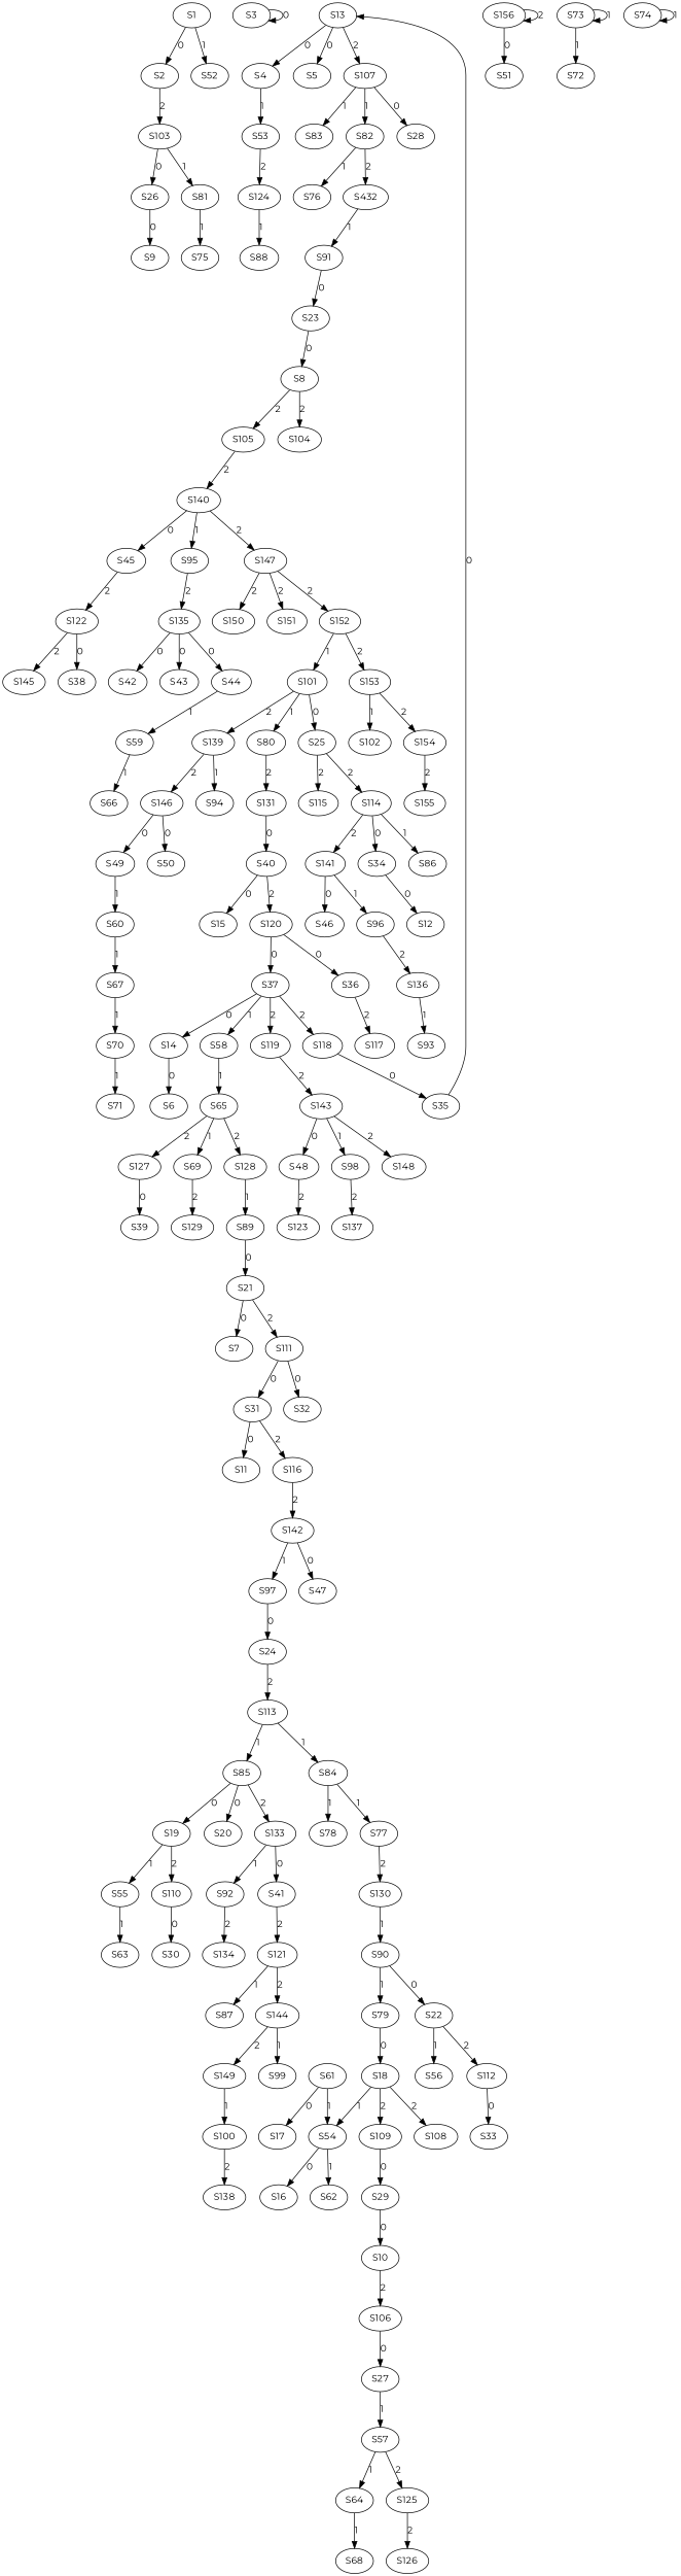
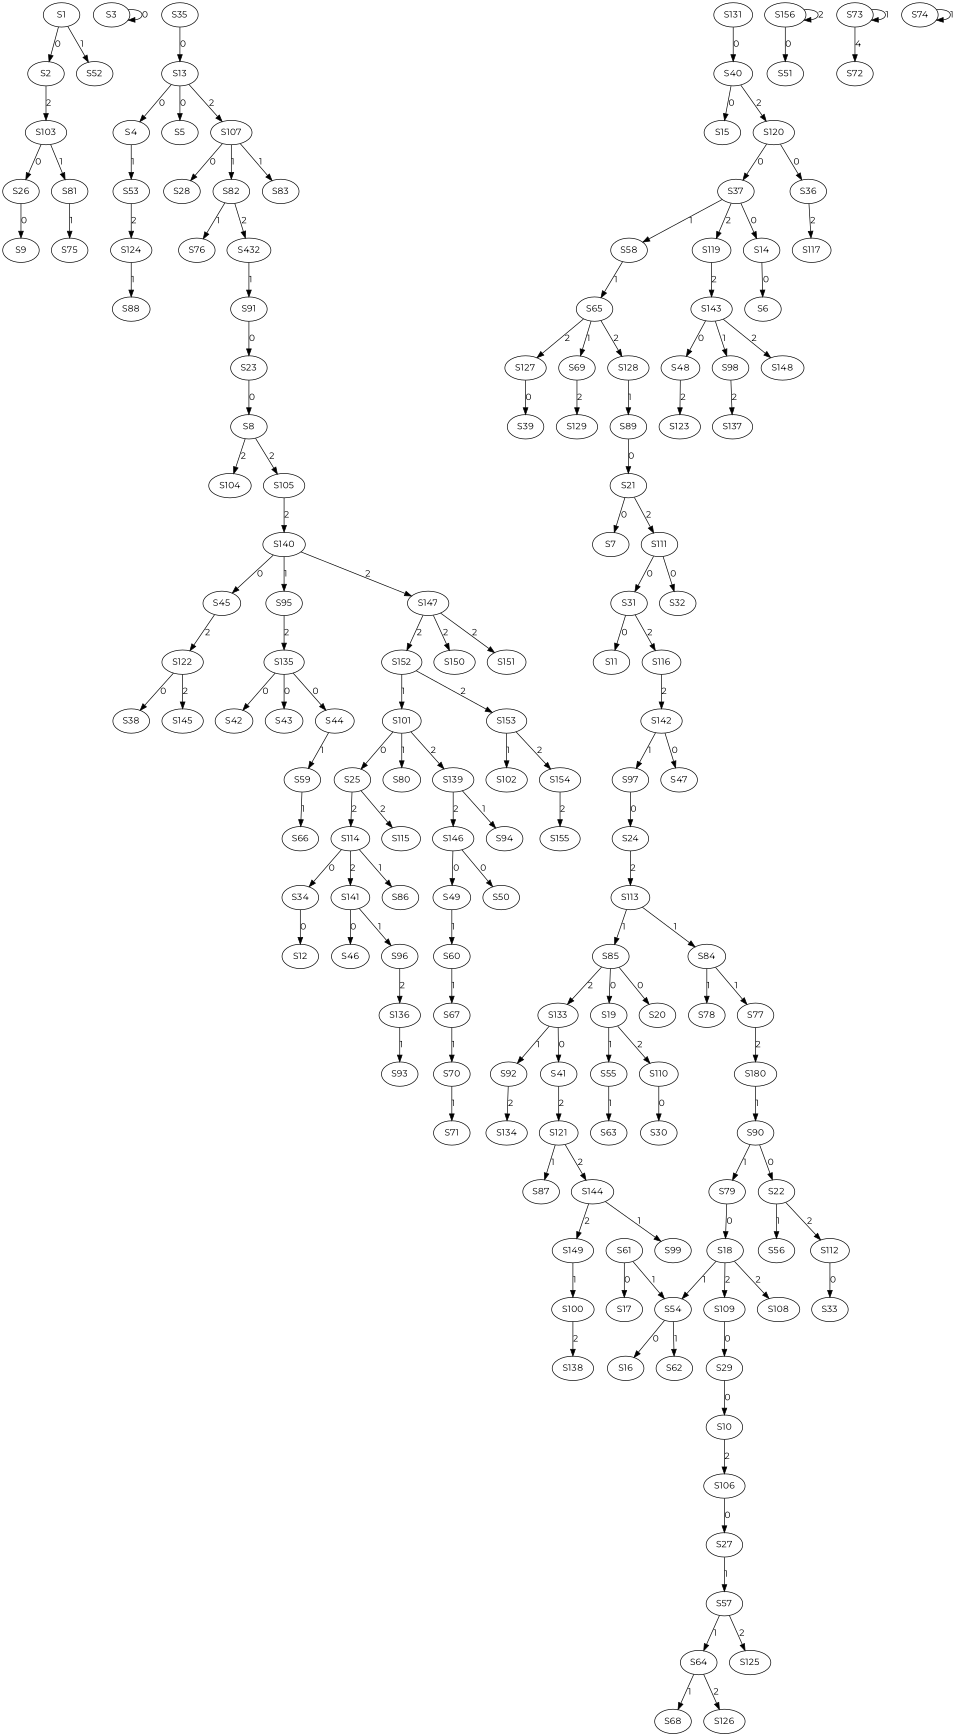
  strict digraph {
    fontname=Montserrat
    node [fontname=Montserrat]
    edge [fontname=Montserrat]
    S1
    S2
    S52
    S103
    S26
    S81
    S3
    S13
    S4
    S5
    S107
    S53
    S28
    S82
    S83
    S124
    S14
    S6
    S21
    S7
    S111
    S31
    S32
    S23
    S8
    S104
    S105
    S140
    S9
    S29
    S10
    S106
    S27
    S11
    S116
    S142
    S34
    S12
    S35
    S37
-   S118
    S58
    S119
    S65
    S143
    S40
    S15
    S120
    S36
    S54
    S16
    S62
    S61
    S17
    S79
    S18
    S109
    S108
    S85
    S19
    S20
    S133
    S110
    S55
    S41
    S92
    S30
    S63
    S89
    S90
    S22
    S112
    S56
    S33
    S91
    S97
    S24
    S113
    S84
    S101
    S25
    S80
    S139
    S114
    S115
    S131
    S146
    S94
    S141
    S86
    S75
    S57
    S64
    S125
    S76
    n96 [label=S432]
    S46
    S96
    S117
    S122
    S38
    S145
    S127
    S39
    S121
    S134
    S87
    S144
    S135
    S42
    S43
    S44
    S59
    S66
    S45
    S95
    S147
    S152
    S150
    S151
    S136
    S47
    S48
    S98
    S148
    S123
    S137
    S49
    S50
    S60
    S67
    S156
    S51
    S88
    S68
    S126
    S69
    S128
    S70
    S129
    S71
    S73
    S72
    S74
    S77
    S78
-   S130
+   S130 [label=S180]
    S99
    S149
    S93
    S100
    S138
    S153
    S102
    S154
    S155
    S1 -> S2 [label=0]
    S1 -> S52 [label=1]
    S2 -> S103 [label=2]
    S103 -> S26 [label=0]
    S103 -> S81 [label=1]
    S26 -> S9 [label=0]
    S81 -> S75 [label=1]
    S3 -> S3 [label=0]
    S13 -> S4 [label=0]
    S13 -> S5 [label=0]
    S13 -> S107 [label=2]
    S4 -> S53 [label=1]
    S107 -> S28 [label=0]
    S107 -> S82 [label=1]
    S107 -> S83 [label=1]
    S53 -> S124 [label=2]
    S82 -> S76 [label=1]
    S82 -> n96 [label=2]
    S124 -> S88 [label=1]
    S14 -> S6 [label=0]
    S21 -> S7 [label=0]
    S21 -> S111 [label=2]
    S111 -> S31 [label=0]
    S111 -> S32 [label=0]
    S31 -> S11 [label=0]
    S31 -> S116 [label=2]
    S23 -> S8 [label=0]
    S8 -> S104 [label=2]
    S8 -> S105 [label=2]
    S105 -> S140 [label=2]
    S140 -> S45 [label=0]
    S140 -> S95 [label=1]
    S140 -> S147 [label=2]
    S29 -> S10 [label=0]
    S10 -> S106 [label=2]
    S106 -> S27 [label=0]
    S27 -> S57 [label=1]
    S116 -> S142 [label=2]
    S142 -> S97 [label=1]
    S142 -> S47 [label=0]
    S34 -> S12 [label=0]
    S35 -> S13 [label=0]
    S37 -> S14 [label=0]
-   S37 -> S118 [label=2]
    S37 -> S58 [label=1]
    S37 -> S119 [label=2]
-   S118 -> S35 [label=0]
    S58 -> S65 [label=1]
    S119 -> S143 [label=2]
    S65 -> S127 [label=2]
    S65 -> S69 [label=1]
    S65 -> S128 [label=2]
    S143 -> S48 [label=0]
    S143 -> S98 [label=1]
    S143 -> S148 [label=2]
    S40 -> S15 [label=0]
    S40 -> S120 [label=2]
    S120 -> S37 [label=0]
    S120 -> S36 [label=0]
    S36 -> S117 [label=2]
    S54 -> S16 [label=0]
    S54 -> S62 [label=1]
    S61 -> S54 [label=1]
    S61 -> S17 [label=0]
    S79 -> S18 [label=0]
    S18 -> S54 [label=1]
    S18 -> S109 [label=2]
    S18 -> S108 [label=2]
    S109 -> S29 [label=0]
    S85 -> S19 [label=0]
    S85 -> S20 [label=0]
    S85 -> S133 [label=2]
    S19 -> S110 [label=2]
    S19 -> S55 [label=1]
    S133 -> S41 [label=0]
    S133 -> S92 [label=1]
    S110 -> S30 [label=0]
    S55 -> S63 [label=1]
    S41 -> S121 [label=2]
    S92 -> S134 [label=2]
    S89 -> S21 [label=0]
    S90 -> S79 [label=1]
    S90 -> S22 [label=0]
    S22 -> S112 [label=2]
    S22 -> S56 [label=1]
    S112 -> S33 [label=0]
    S91 -> S23 [label=0]
    S97 -> S24 [label=0]
    S24 -> S113 [label=2]
    S113 -> S85 [label=1]
    S113 -> S84 [label=1]
    S84 -> S77 [label=1]
    S84 -> S78 [label=1]
    S101 -> S25 [label=0]
    S101 -> S80 [label=1]
    S101 -> S139 [label=2]
    S25 -> S114 [label=2]
    S25 -> S115 [label=2]
-   S80 -> S131 [label=2]
    S139 -> S146 [label=2]
    S139 -> S94 [label=1]
    S114 -> S34 [label=0]
    S114 -> S141 [label=2]
    S114 -> S86 [label=1]
    S131 -> S40 [label=0]
    S146 -> S49 [label=0]
    S146 -> S50 [label=0]
    S141 -> S46 [label=0]
    S141 -> S96 [label=1]
    S57 -> S64 [label=1]
    S57 -> S125 [label=2]
    S64 -> S68 [label=1]
-   S125 -> S126 [label=2]
+   S64 -> S126 [label=2]
    n96 -> S91 [label=1]
    S96 -> S136 [label=2]
    S122 -> S38 [label=0]
    S122 -> S145 [label=2]
    S127 -> S39 [label=0]
    S121 -> S87 [label=1]
    S121 -> S144 [label=2]
    S144 -> S99 [label=1]
    S144 -> S149 [label=2]
    S135 -> S42 [label=0]
    S135 -> S43 [label=0]
    S135 -> S44 [label=0]
    S44 -> S59 [label=1]
    S59 -> S66 [label=1]
    S45 -> S122 [label=2]
    S95 -> S135 [label=2]
    S147 -> S152 [label=2]
    S147 -> S150 [label=2]
    S147 -> S151 [label=2]
    S152 -> S101 [label=1]
    S152 -> S153 [label=2]
    S136 -> S93 [label=1]
    S48 -> S123 [label=2]
    S98 -> S137 [label=2]
    S49 -> S60 [label=1]
    S60 -> S67 [label=1]
    S67 -> S70 [label=1]
    S156 -> S156 [label=2]
    S156 -> S51 [label=0]
    S69 -> S129 [label=2]
    S128 -> S89 [label=1]
    S70 -> S71 [label=1]
    S73 -> S73 [label=1]
-   S73 -> S72 [label=1]
+   S73 -> S72 [label=4]
    S74 -> S74 [label=1]
    S77 -> S130 [label=2]
    S130 -> S90 [label=1]
    S149 -> S100 [label=1]
    S100 -> S138 [label=2]
    S153 -> S102 [label=1]
    S153 -> S154 [label=2]
    S154 -> S155 [label=2]
  }
